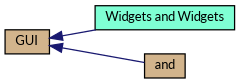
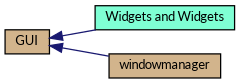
  digraph {
    fontname=Lato
    rankdir=LR
    node [color=black fillcolor=tan fontname=Lato fontsize=10 shape=record style=filled]
    edge [color=midnightblue dir=back fontname=Lato fontsize=10 labelfontname=Helvetica labelfontsize=10 shape=plaintext style=solid]
    n1 [fontcolor=black height=0.2 label=GUI width=0.4]
    n2 [fillcolor=aquamarine height=0.2 label="Widgets and Widgets" width=0.4]
-   n3 [height=0.2 label=and width=0.4]
+   n3 [height=0.2 label=windowmanager width=0.4]
    n1 -> n2
    n1 -> n3
  }
